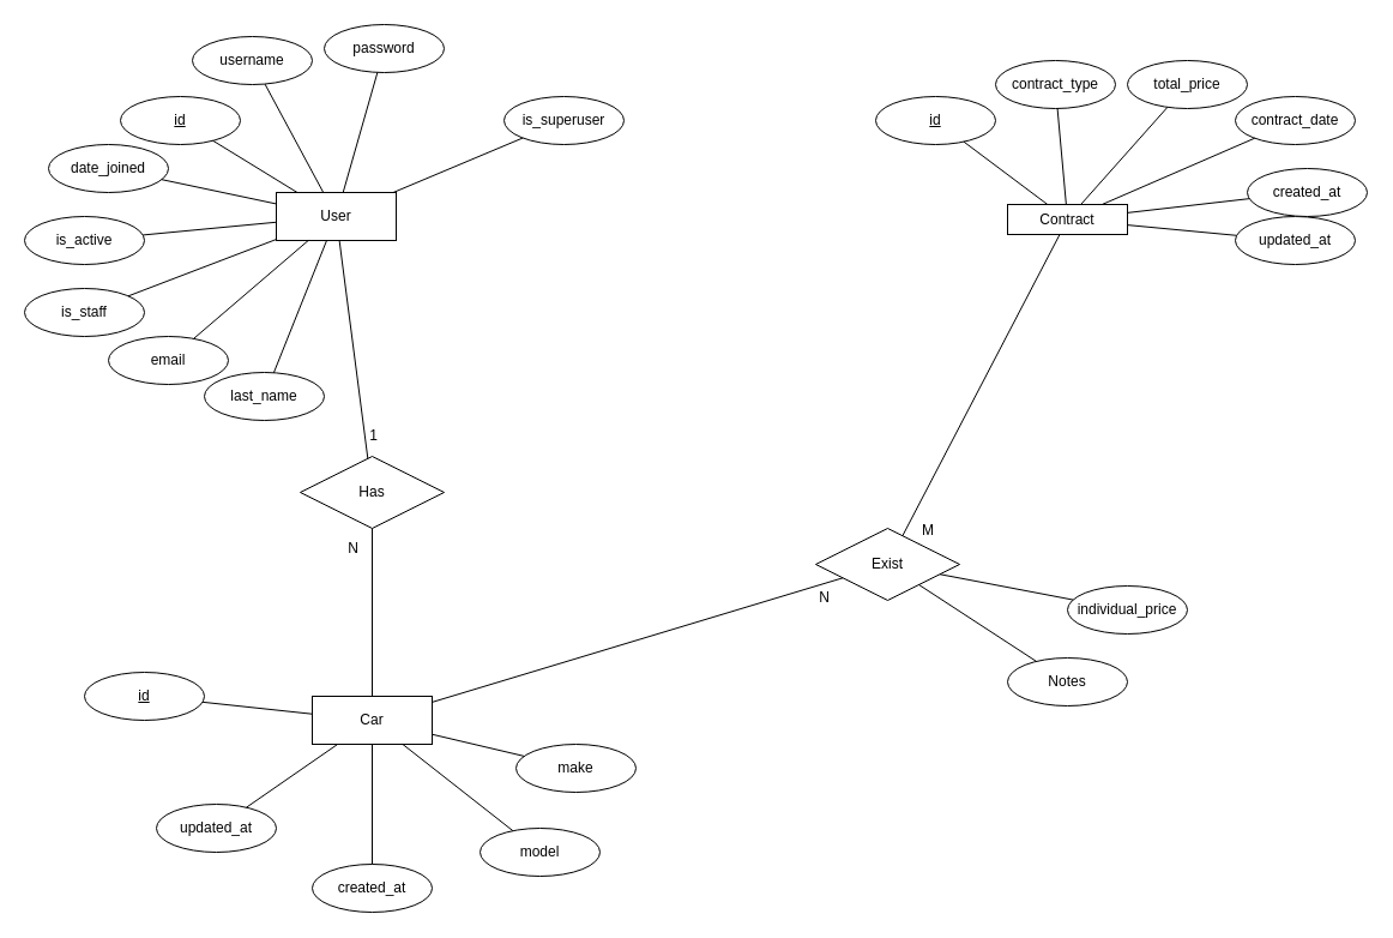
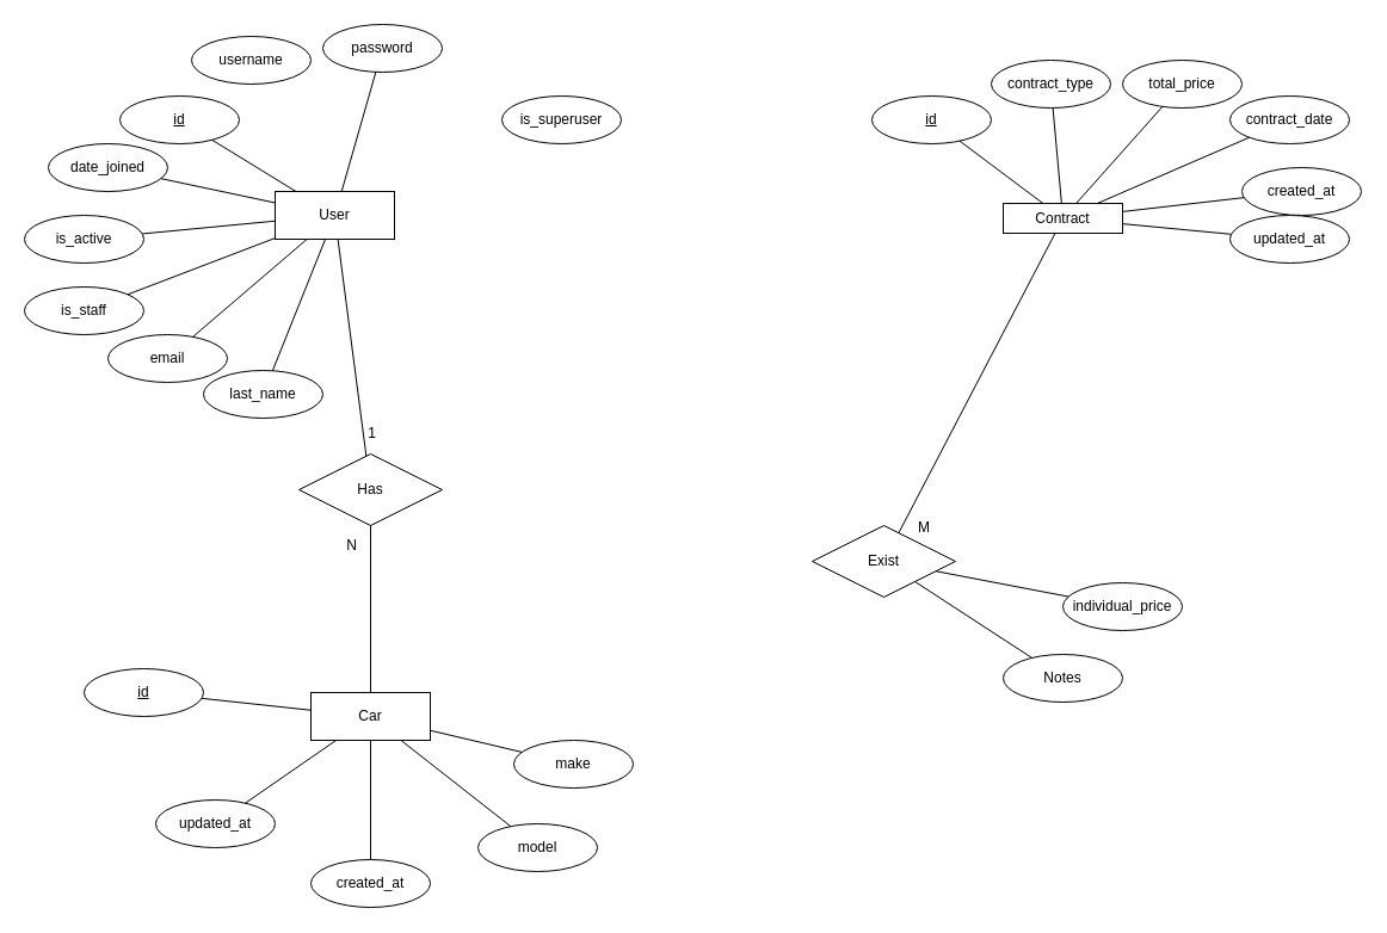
  <mxCell id="0" />
  <mxCell id="1" parent="0" />
  <mxCell id="2" value="User" style="whiteSpace=wrap;html=1;align=center;" vertex="1" parent="1"><mxGeometry x="230" y="160" width="100" height="40" as="geometry" /></mxCell>
  <mxCell id="3" value="id" style="ellipse;whiteSpace=wrap;html=1;align=center;fontStyle=4;" vertex="1" parent="1"><mxGeometry x="100" y="80" width="100" height="40" as="geometry" /></mxCell>
  <mxCell id="4" value="username" style="ellipse;whiteSpace=wrap;html=1;align=center;" vertex="1" parent="1"><mxGeometry x="160" y="30" width="100" height="40" as="geometry" /></mxCell>
  <mxCell id="5" value="Has" style="shape=rhombus;perimeter=rhombusPerimeter;whiteSpace=wrap;html=1;align=center;" vertex="1" parent="1"><mxGeometry x="250" y="380" width="120" height="60" as="geometry" /></mxCell>
  <mxCell id="6" value="Exist" style="shape=rhombus;perimeter=rhombusPerimeter;whiteSpace=wrap;html=1;align=center;" vertex="1" parent="1"><mxGeometry x="680" y="440" width="120" height="60" as="geometry" /></mxCell>
  <mxCell id="7" value="" style="endArrow=none;html=1;rounded=0;" edge="1" parent="1" source="3" target="2"><mxGeometry relative="1" as="geometry"><mxPoint x="-30" y="300" as="sourcePoint" /><mxPoint x="130" y="300" as="targetPoint" /></mxGeometry></mxCell>
- <mxCell id="8" value="" style="endArrow=none;html=1;rounded=0;" edge="1" parent="1" source="4" target="2"><mxGeometry relative="1" as="geometry"><mxPoint x="360" y="118" as="sourcePoint" /><mxPoint x="424" y="170" as="targetPoint" /></mxGeometry></mxCell>
  <mxCell id="9" value="email" style="ellipse;whiteSpace=wrap;html=1;align=center;" vertex="1" parent="1"><mxGeometry x="90" y="280" width="100" height="40" as="geometry" /></mxCell>
  <mxCell id="10" value="" style="endArrow=none;html=1;rounded=0;" edge="1" parent="1" source="9" target="2"><mxGeometry relative="1" as="geometry"><mxPoint x="320" y="373" as="sourcePoint" /><mxPoint x="249" y="415" as="targetPoint" /></mxGeometry></mxCell>
  <mxCell id="11" value="last_name" style="ellipse;whiteSpace=wrap;html=1;align=center;" vertex="1" parent="1"><mxGeometry x="170" y="310" width="100" height="40" as="geometry" /></mxCell>
  <mxCell id="12" value="" style="endArrow=none;html=1;rounded=0;" edge="1" parent="1" source="11" target="2"><mxGeometry relative="1" as="geometry"><mxPoint x="330" y="383" as="sourcePoint" /><mxPoint x="259" y="425" as="targetPoint" /></mxGeometry></mxCell>
  <mxCell id="13" value="is_staff" style="ellipse;whiteSpace=wrap;html=1;align=center;" vertex="1" parent="1"><mxGeometry x="20" y="240" width="100" height="40" as="geometry" /></mxCell>
  <mxCell id="14" value="" style="endArrow=none;html=1;rounded=0;" edge="1" parent="1" source="13" target="2"><mxGeometry relative="1" as="geometry"><mxPoint x="340" y="393" as="sourcePoint" /><mxPoint x="269" y="435" as="targetPoint" /></mxGeometry></mxCell>
  <mxCell id="15" value="is_active" style="ellipse;whiteSpace=wrap;html=1;align=center;" vertex="1" parent="1"><mxGeometry x="20" y="180" width="100" height="40" as="geometry" /></mxCell>
  <mxCell id="16" value="" style="endArrow=none;html=1;rounded=0;" edge="1" parent="1" source="15" target="2"><mxGeometry relative="1" as="geometry"><mxPoint x="360" y="413" as="sourcePoint" /><mxPoint x="289" y="455" as="targetPoint" /></mxGeometry></mxCell>
  <mxCell id="17" value="is_superuser" style="ellipse;whiteSpace=wrap;html=1;align=center;" vertex="1" parent="1"><mxGeometry x="420" y="80" width="100" height="40" as="geometry" /></mxCell>
- <mxCell id="18" value="" style="endArrow=none;html=1;rounded=0;" edge="1" parent="1" source="17" target="2"><mxGeometry relative="1" as="geometry"><mxPoint x="370" y="423" as="sourcePoint" /><mxPoint x="299" y="465" as="targetPoint" /></mxGeometry></mxCell>
  <mxCell id="19" value="date_joined" style="ellipse;whiteSpace=wrap;html=1;align=center;" vertex="1" parent="1"><mxGeometry x="40" y="120" width="100" height="40" as="geometry" /></mxCell>
  <mxCell id="20" value="" style="endArrow=none;html=1;rounded=0;" edge="1" parent="1" source="19" target="2"><mxGeometry relative="1" as="geometry"><mxPoint x="380" y="433" as="sourcePoint" /><mxPoint x="309" y="475" as="targetPoint" /></mxGeometry></mxCell>
  <mxCell id="21" value="password" style="ellipse;whiteSpace=wrap;html=1;align=center;" vertex="1" parent="1"><mxGeometry x="270" y="20" width="100" height="40" as="geometry" /></mxCell>
  <mxCell id="22" value="" style="endArrow=none;html=1;rounded=0;" edge="1" parent="1" source="21" target="2"><mxGeometry relative="1" as="geometry"><mxPoint x="520" y="148" as="sourcePoint" /><mxPoint x="449" y="190" as="targetPoint" /></mxGeometry></mxCell>
  <mxCell id="23" value="Contract" style="whiteSpace=wrap;html=1;align=center;" vertex="1" parent="1"><mxGeometry x="840" y="170" width="100" height="25" as="geometry" /></mxCell>
  <mxCell id="24" value="id" style="ellipse;whiteSpace=wrap;html=1;align=center;fontStyle=4;" vertex="1" parent="1"><mxGeometry x="730" y="80" width="100" height="40" as="geometry" /></mxCell>
  <mxCell id="25" value="contract_type" style="ellipse;whiteSpace=wrap;html=1;align=center;" vertex="1" parent="1"><mxGeometry x="830" y="50" width="100" height="40" as="geometry" /></mxCell>
  <mxCell id="26" value="" style="endArrow=none;html=1;rounded=0;" edge="1" parent="1" source="24" target="23"><mxGeometry relative="1" as="geometry"><mxPoint x="580" y="310" as="sourcePoint" /><mxPoint x="740" y="310" as="targetPoint" /></mxGeometry></mxCell>
  <mxCell id="27" value="" style="endArrow=none;html=1;rounded=0;" edge="1" parent="1" source="25" target="23"><mxGeometry relative="1" as="geometry"><mxPoint x="970" y="128" as="sourcePoint" /><mxPoint x="1034" y="180" as="targetPoint" /></mxGeometry></mxCell>
  <mxCell id="28" value="updated_at" style="ellipse;whiteSpace=wrap;html=1;align=center;" vertex="1" parent="1"><mxGeometry x="1030" y="180" width="100" height="40" as="geometry" /></mxCell>
  <mxCell id="29" value="" style="endArrow=none;html=1;rounded=0;" edge="1" parent="1" source="28" target="23"><mxGeometry relative="1" as="geometry"><mxPoint x="960" y="413" as="sourcePoint" /><mxPoint x="889" y="455" as="targetPoint" /></mxGeometry></mxCell>
  <mxCell id="30" value="created_at" style="ellipse;whiteSpace=wrap;html=1;align=center;" vertex="1" parent="1"><mxGeometry x="1040" y="140" width="100" height="40" as="geometry" /></mxCell>
  <mxCell id="31" value="" style="endArrow=none;html=1;rounded=0;" edge="1" parent="1" source="30" target="23"><mxGeometry relative="1" as="geometry"><mxPoint x="980" y="433" as="sourcePoint" /><mxPoint x="909" y="475" as="targetPoint" /></mxGeometry></mxCell>
  <mxCell id="32" value="contract_date" style="ellipse;whiteSpace=wrap;html=1;align=center;" vertex="1" parent="1"><mxGeometry x="1030" y="80" width="100" height="40" as="geometry" /></mxCell>
  <mxCell id="33" value="" style="endArrow=none;html=1;rounded=0;" edge="1" parent="1" source="32" target="23"><mxGeometry relative="1" as="geometry"><mxPoint x="1000" y="453" as="sourcePoint" /><mxPoint x="929" y="495" as="targetPoint" /></mxGeometry></mxCell>
  <mxCell id="34" value="total_price" style="ellipse;whiteSpace=wrap;html=1;align=center;" vertex="1" parent="1"><mxGeometry x="940" y="50" width="100" height="40" as="geometry" /></mxCell>
  <mxCell id="35" value="" style="endArrow=none;html=1;rounded=0;" edge="1" parent="1" source="34" target="23"><mxGeometry relative="1" as="geometry"><mxPoint x="1130" y="158" as="sourcePoint" /><mxPoint x="1059" y="200" as="targetPoint" /></mxGeometry></mxCell>
  <mxCell id="36" value="Car" style="whiteSpace=wrap;html=1;align=center;" vertex="1" parent="1"><mxGeometry x="260" y="580" width="100" height="40" as="geometry" /></mxCell>
  <mxCell id="37" value="id" style="ellipse;whiteSpace=wrap;html=1;align=center;fontStyle=4;" vertex="1" parent="1"><mxGeometry x="70" y="560" width="100" height="40" as="geometry" /></mxCell>
  <mxCell id="38" value="make" style="ellipse;whiteSpace=wrap;html=1;align=center;" vertex="1" parent="1"><mxGeometry x="430" y="620" width="100" height="40" as="geometry" /></mxCell>
  <mxCell id="39" value="" style="endArrow=none;html=1;rounded=0;" edge="1" parent="1" source="37" target="36"><mxGeometry relative="1" as="geometry"><mxPoint x="0" y="720" as="sourcePoint" /><mxPoint x="160" y="720" as="targetPoint" /></mxGeometry></mxCell>
  <mxCell id="40" value="" style="endArrow=none;html=1;rounded=0;" edge="1" parent="1" source="38" target="36"><mxGeometry relative="1" as="geometry"><mxPoint x="390" y="538" as="sourcePoint" /><mxPoint x="454" y="590" as="targetPoint" /></mxGeometry></mxCell>
  <mxCell id="41" value="updated_at" style="ellipse;whiteSpace=wrap;html=1;align=center;" vertex="1" parent="1"><mxGeometry x="130" y="670" width="100" height="40" as="geometry" /></mxCell>
  <mxCell id="42" value="" style="endArrow=none;html=1;rounded=0;" edge="1" parent="1" source="41" target="36"><mxGeometry relative="1" as="geometry"><mxPoint x="400" y="843" as="sourcePoint" /><mxPoint x="329" y="885" as="targetPoint" /></mxGeometry></mxCell>
  <mxCell id="43" value="created_at" style="ellipse;whiteSpace=wrap;html=1;align=center;" vertex="1" parent="1"><mxGeometry x="260" y="720" width="100" height="40" as="geometry" /></mxCell>
  <mxCell id="44" value="" style="endArrow=none;html=1;rounded=0;" edge="1" parent="1" source="43" target="36"><mxGeometry relative="1" as="geometry"><mxPoint x="420" y="863" as="sourcePoint" /><mxPoint x="349" y="905" as="targetPoint" /></mxGeometry></mxCell>
  <mxCell id="45" value="model" style="ellipse;whiteSpace=wrap;html=1;align=center;" vertex="1" parent="1"><mxGeometry x="400" y="690" width="100" height="40" as="geometry" /></mxCell>
  <mxCell id="46" value="" style="endArrow=none;html=1;rounded=0;" edge="1" parent="1" source="45" target="36"><mxGeometry relative="1" as="geometry"><mxPoint x="550" y="568" as="sourcePoint" /><mxPoint x="479" y="610" as="targetPoint" /></mxGeometry></mxCell>
  <mxCell id="47" value="" style="endArrow=none;html=1;rounded=0;" edge="1" parent="1" source="36" target="5"><mxGeometry relative="1" as="geometry"><mxPoint x="280" y="470" as="sourcePoint" /><mxPoint y="470" as="targetPoint" x="440" /></mxGeometry></mxCell>
  <mxCell id="48" value="N" style="resizable=0;html=1;whiteSpace=wrap;align=right;verticalAlign=bottom;" connectable="0" vertex="1" parent="47"><mxGeometry x="1" relative="1" as="geometry"><mxPoint x="-10" y="25" as="offset" /></mxGeometry></mxCell>
  <mxCell id="49" value="" style="endArrow=none;html=1;rounded=0;" edge="1" parent="1" source="2" target="5"><mxGeometry relative="1" as="geometry"><mxPoint x="410" y="320" as="sourcePoint" /><mxPoint x="570" y="320" as="targetPoint" /></mxGeometry></mxCell>
  <mxCell id="50" value="1" style="resizable=0;html=1;whiteSpace=wrap;align=right;verticalAlign=bottom;" connectable="0" vertex="1" parent="49"><mxGeometry x="1" relative="1" as="geometry"><mxPoint x="10" y="-10" as="offset" /></mxGeometry></mxCell>
- <mxCell id="51" value="" style="endArrow=none;html=1;rounded=0;" edge="1" parent="1" source="36" target="6"><mxGeometry relative="1" as="geometry"><mxPoint x="328" y="590" as="sourcePoint" /><mxPoint x="390" y="435" as="targetPoint" /></mxGeometry></mxCell>
- <mxCell id="52" value="N" style="resizable=0;html=1;whiteSpace=wrap;align=right;verticalAlign=bottom;" connectable="0" vertex="1" parent="51"><mxGeometry x="1" relative="1" as="geometry"><mxPoint x="-10" y="25" as="offset" /></mxGeometry></mxCell>
  <mxCell id="53" value="" style="endArrow=none;html=1;rounded=0;" edge="1" parent="1" source="23" target="6"><mxGeometry relative="1" as="geometry"><mxPoint x="370" y="595" as="sourcePoint" /><mxPoint x="713" y="491" as="targetPoint" /></mxGeometry></mxCell>
  <mxCell id="54" value="M" style="resizable=0;html=1;whiteSpace=wrap;align=right;verticalAlign=bottom;" connectable="0" vertex="1" parent="53"><mxGeometry x="1" relative="1" as="geometry"><mxPoint x="27" y="4" as="offset" /></mxGeometry></mxCell>
  <mxCell id="55" value="individual_price" style="ellipse;whiteSpace=wrap;html=1;align=center;" vertex="1" parent="1"><mxGeometry x="890" y="488" width="100" height="40" as="geometry" /></mxCell>
  <mxCell id="56" value="" style="endArrow=none;html=1;rounded=0;" edge="1" parent="1" source="55" target="6"><mxGeometry relative="1" as="geometry"><mxPoint x="850" y="406" as="sourcePoint" /><mxPoint x="820" y="480" as="targetPoint" /></mxGeometry></mxCell>
  <mxCell id="57" value="Notes" style="ellipse;whiteSpace=wrap;html=1;align=center;" vertex="1" parent="1"><mxGeometry x="840" y="548" width="100" height="40" as="geometry" /></mxCell>
  <mxCell id="58" value="" style="endArrow=none;html=1;rounded=0;" edge="1" parent="1" source="57" target="6"><mxGeometry relative="1" as="geometry"><mxPoint x="800" y="466" as="sourcePoint" /><mxPoint x="770" y="540" as="targetPoint" /></mxGeometry></mxCell>
